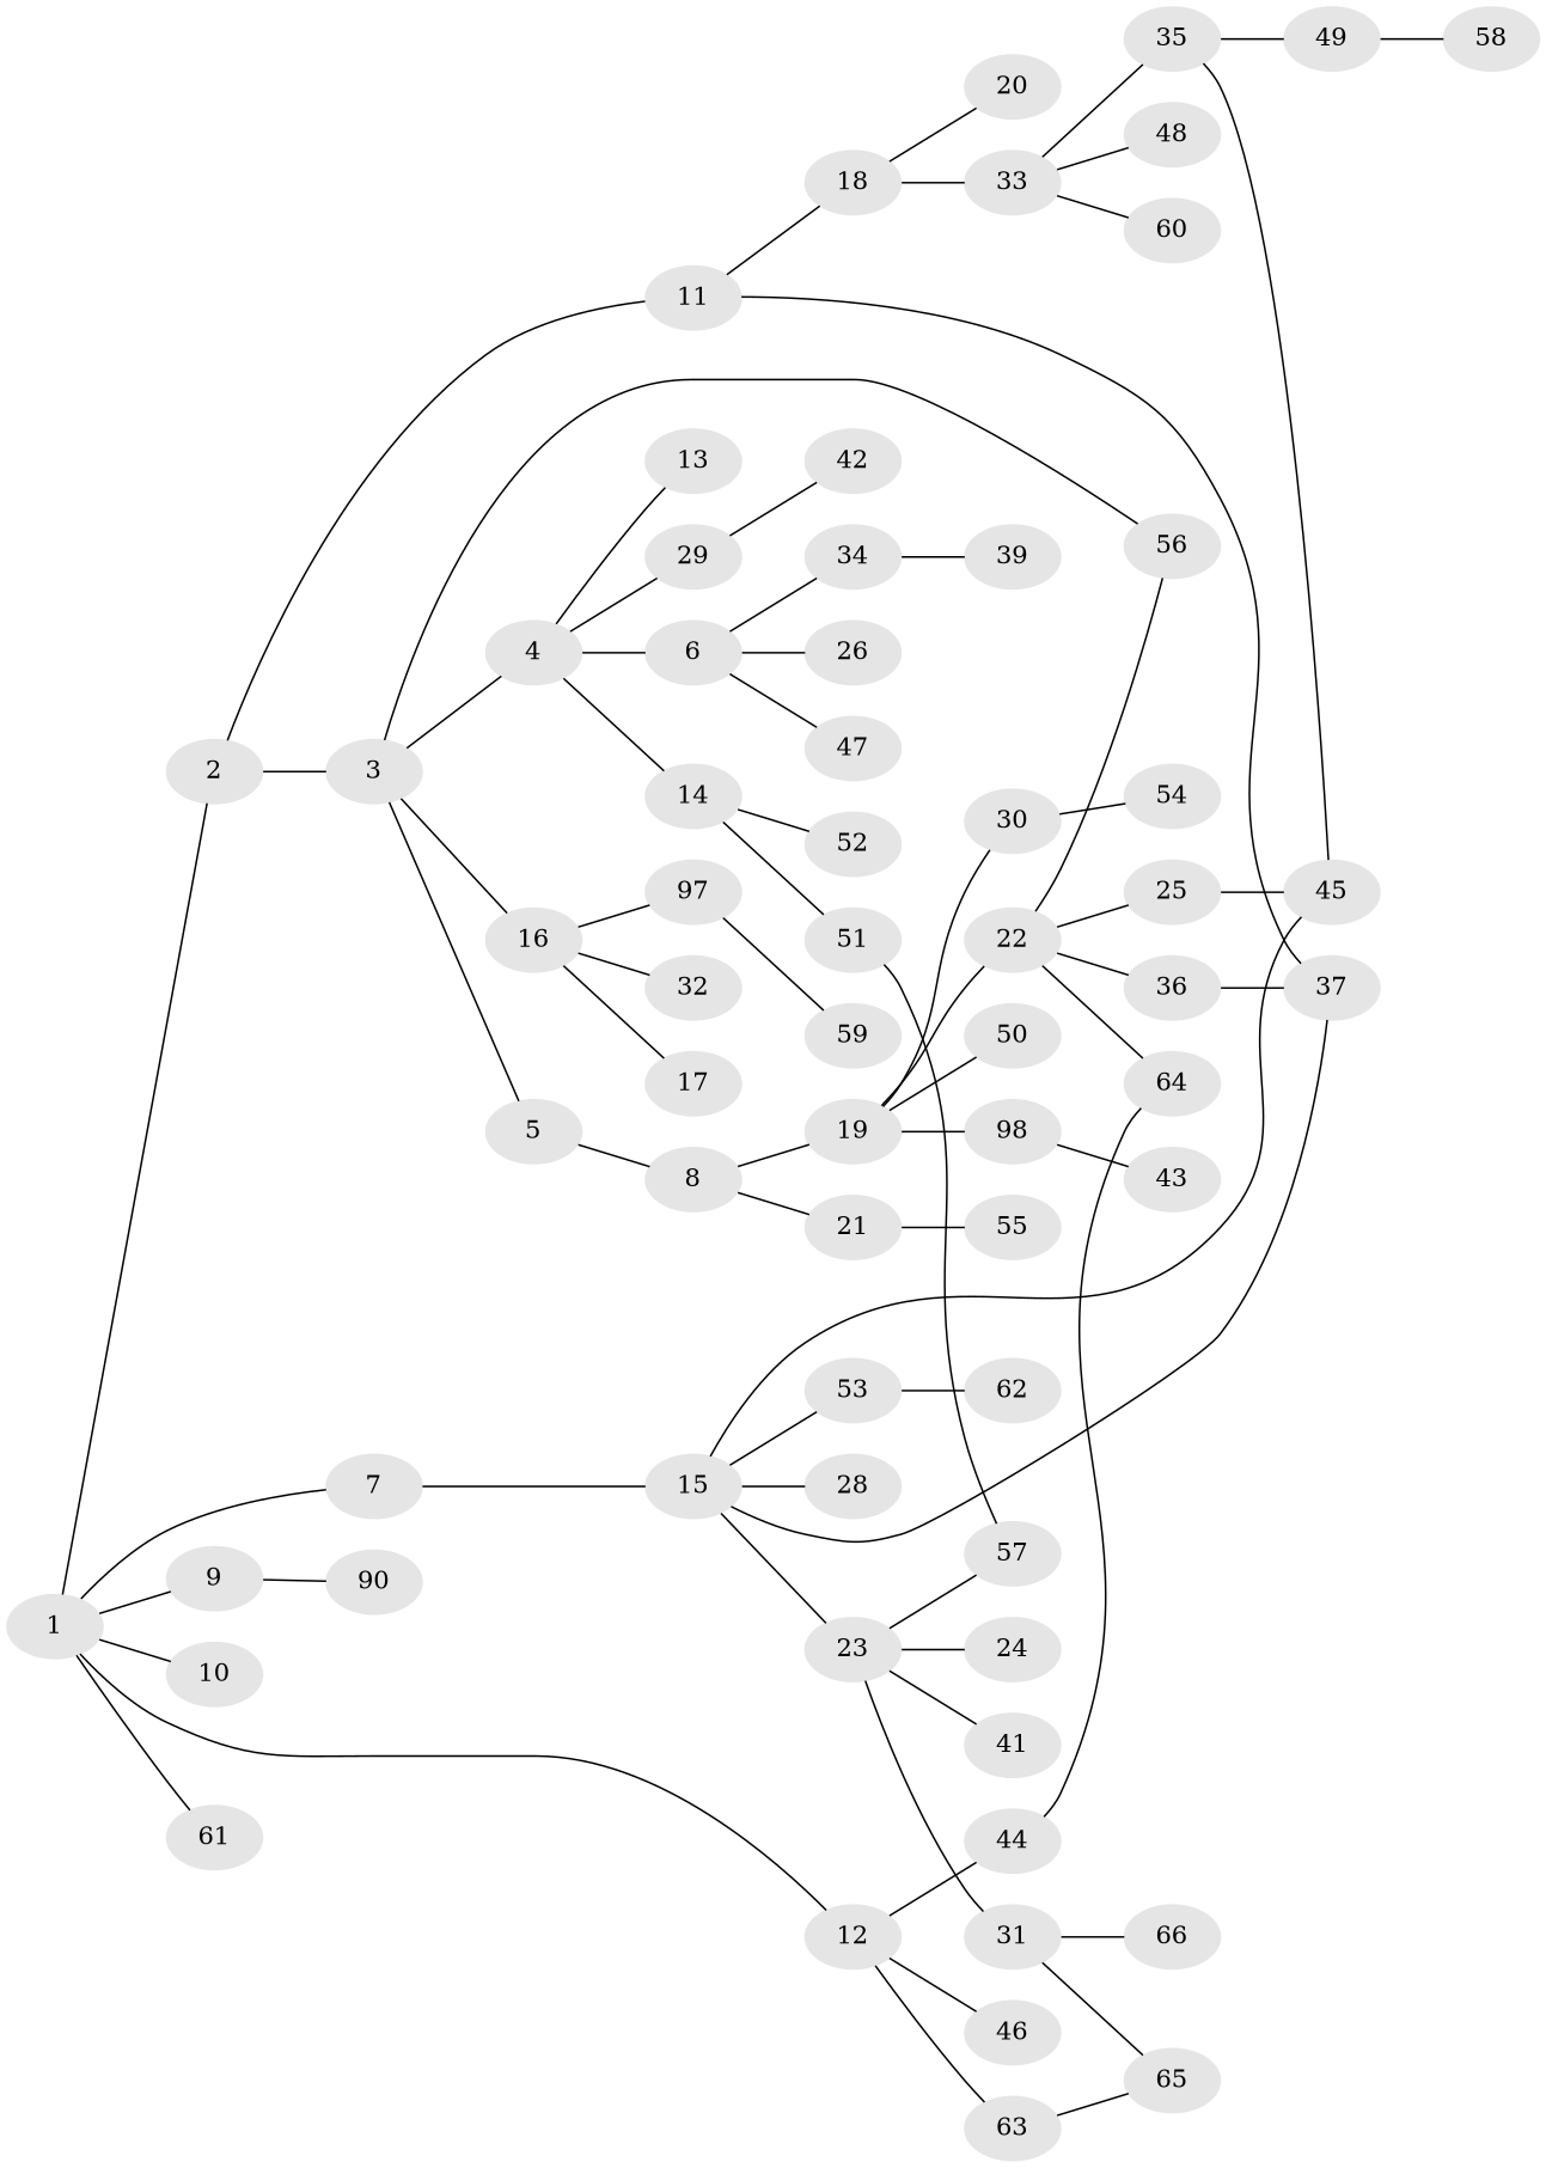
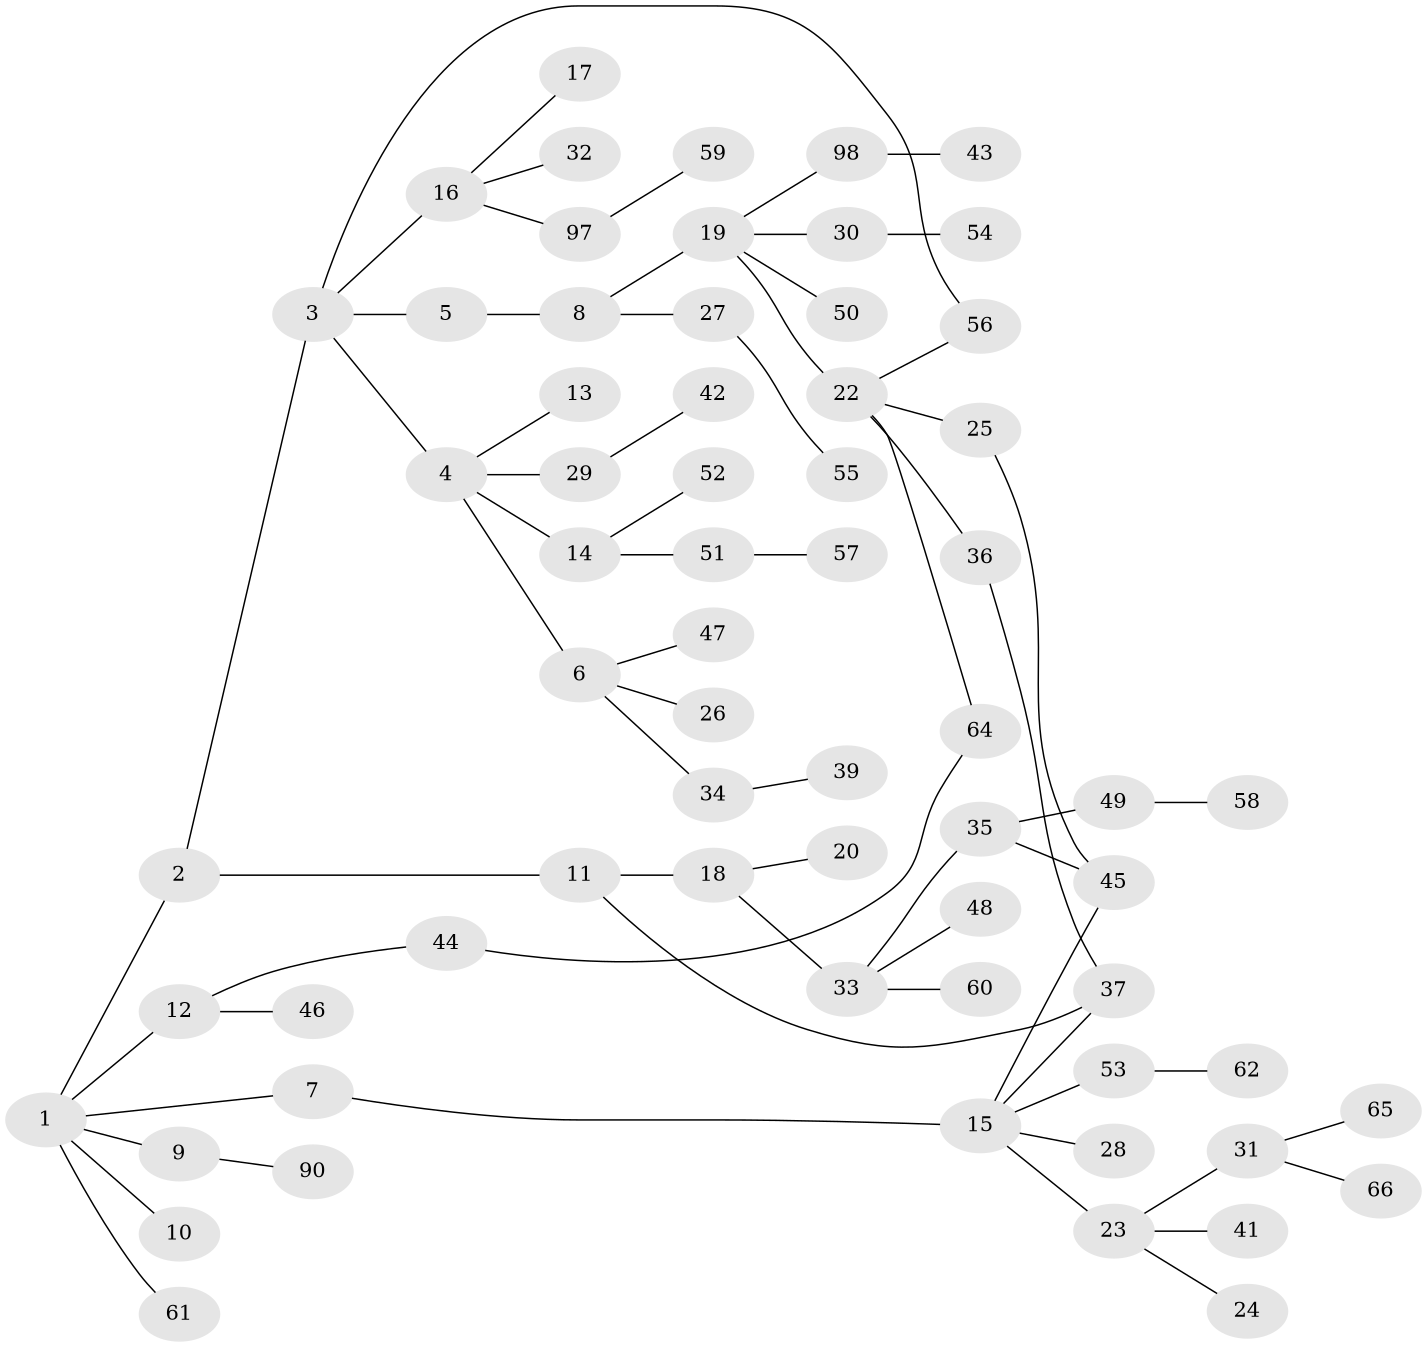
  graph {
    rankdir=LR
    node [color=gray90 style=filled]
    1
    2
    7
    9
    10
    12
    61
    3
    11
    15
    n11 [label=90]
    44
    46
-   63
    4
    5
    16
    56
    18
    37
    6
    13
    14
    29
    8
    17
    n27 [label=97]
    32
    26
    34
    47
    51
    52
    42
    19
-   21
+   21 [label=27]
    39
    23
    28
    45
    53
    22
    30
    n44 [label=98]
    50
    55
    20
    33
    64
    65
    57
    24
    31
    41
    62
    59
    35
    48
    60
    25
    36
    54
    43
    66
    49
    58
    1 -- 2
    1 -- 7
    1 -- 9
    1 -- 10
    1 -- 12
    1 -- 61
    2 -- 3
    2 -- 11
    7 -- 15
    9 -- n11
    12 -- 44
    12 -- 46
-   12 -- 63
    3 -- 4
    3 -- 5
    3 -- 16
    3 -- 56
    11 -- 18
    11 -- 37
    15 -- 37
    15 -- 23
    15 -- 28
    15 -- 45
    15 -- 53
    44 -- 64
-   63 -- 65
    4 -- 6
    4 -- 13
    4 -- 14
    4 -- 29
    5 -- 8
    16 -- 17
    16 -- n27
    16 -- 32
    18 -- 20
    18 -- 33
    6 -- 26
    6 -- 34
    6 -- 47
    14 -- 51
    14 -- 52
    29 -- 42
    8 -- 19
    8 -- 21
    n27 -- 59
    34 -- 39
    51 -- 57
    19 -- 22
    19 -- 30
    19 -- n44
    19 -- 50
    21 -- 55
-   23 -- 57
    23 -- 24
    23 -- 31
    23 -- 41
    53 -- 62
    22 -- 56
    22 -- 64
    22 -- 25
    22 -- 36
    30 -- 54
    n44 -- 43
    33 -- 35
    33 -- 48
    33 -- 60
    31 -- 65
    31 -- 66
    35 -- 45
    35 -- 49
    25 -- 45
    36 -- 37
    49 -- 58
  }
